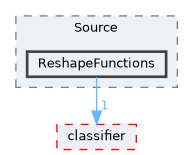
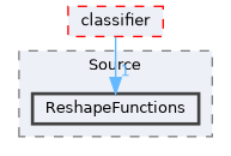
  digraph {
    compound=true
    node [fillcolor="#edf0f7" fontname=Helvetica fontsize=10 shape=box]
    n1 [color=grey25 height=0.2 label=ReshapeFunctions style="filled,bold" width=0.4]
    n2 [color=red height=0.2 label=classifier style="filled,dashed" width=0.4]
    subgraph cluster_1 {
      bgcolor="#edf0f7"
      fontname=Helvetica
      fontsize=10
      label=Source
      pencolor=grey50
      style="filled,dashed"
      n1
    }
-   n1 -> n2 [color=steelblue1 fontcolor=steelblue1 fontname=Helvetica fontsize=10 headlabel=1 labeldistance=1.5 labelfontname=Helvetica labelfontsize=10]
+   n2 -> n1 [color=steelblue1 fontcolor=steelblue1 fontname=Helvetica fontsize=10 headlabel=1 labeldistance=1.5 labelfontname=Helvetica labelfontsize=10]
  }
